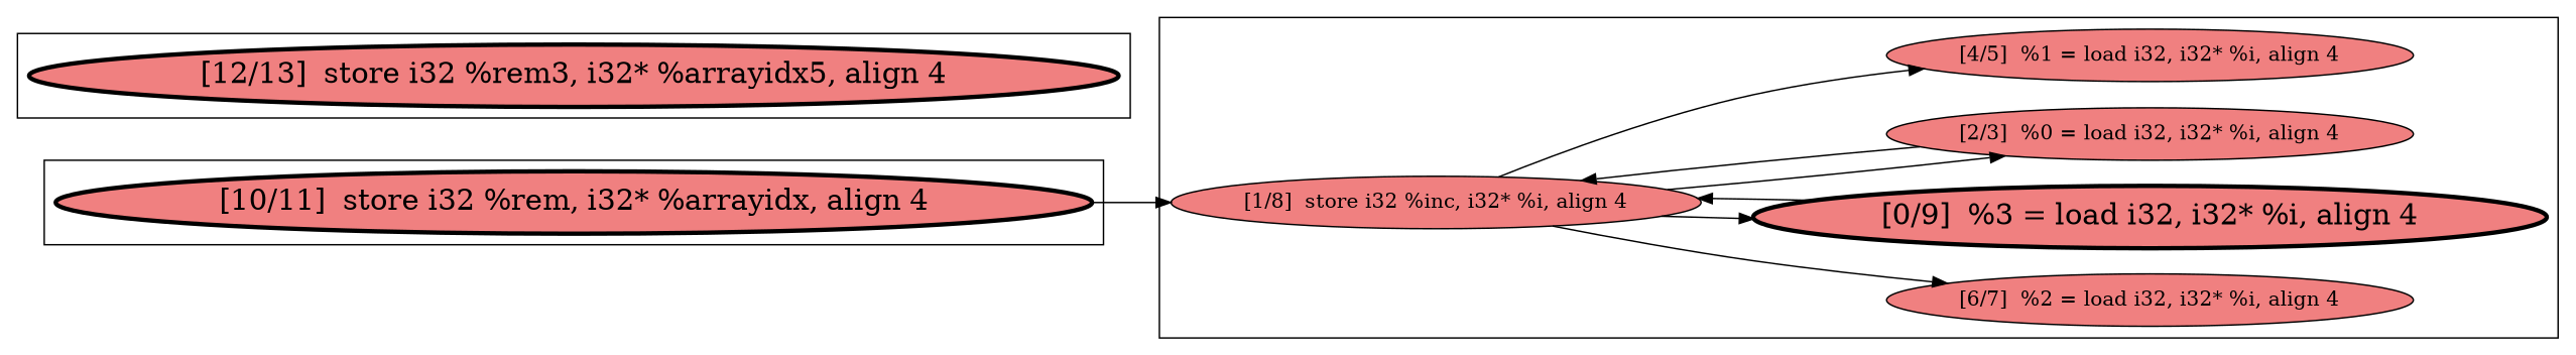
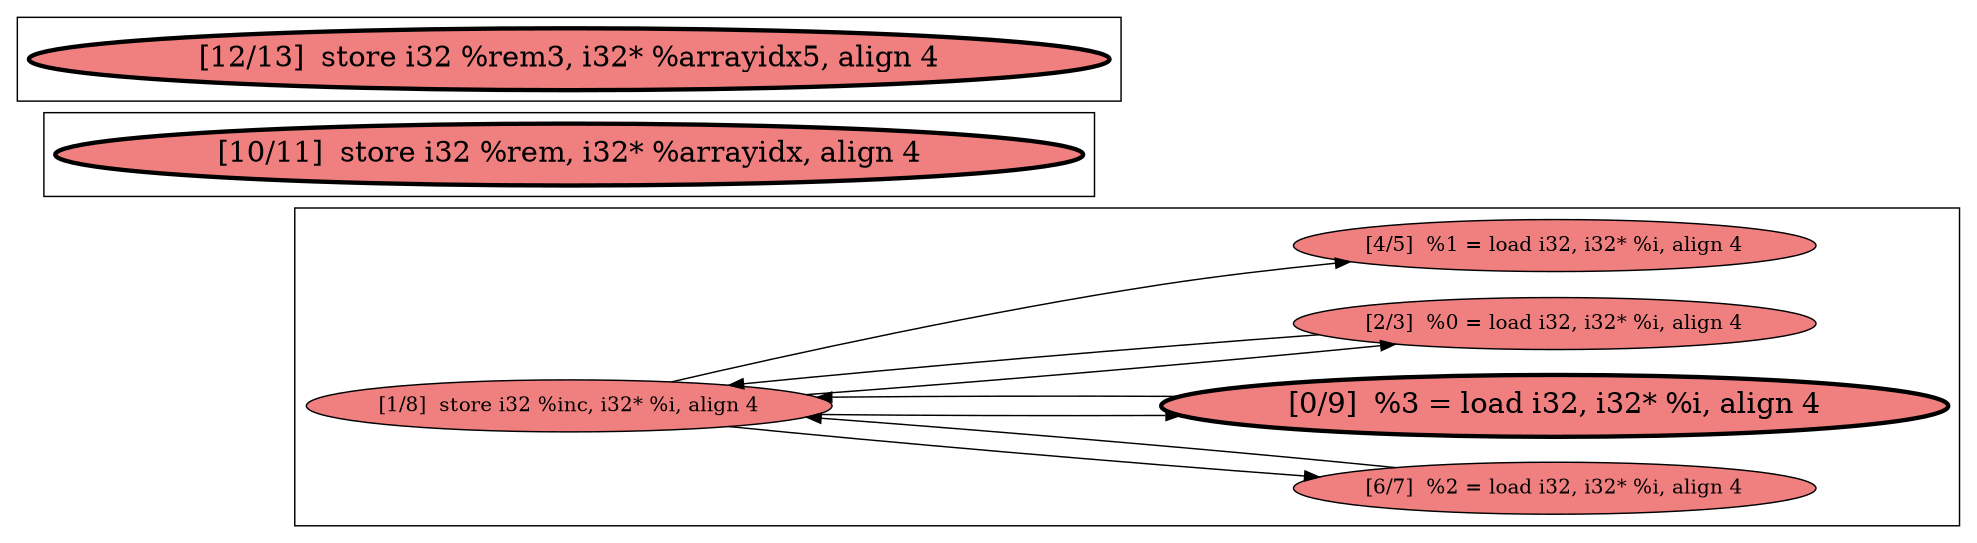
  digraph {
    rankdir=LR
    node [fillcolor=lightcoral shape=ellipse style=filled]
    n1 [label="[1/8]  store i32 %inc, i32* %i, align 4"]
    n2 [label="[6/7]  %2 = load i32, i32* %i, align 4"]
    n3 [fontsize=20 label="[0/9]  %3 = load i32, i32* %i, align 4" penwidth=3.0]
    n4 [label="[2/3]  %0 = load i32, i32* %i, align 4"]
    n5 [label="[4/5]  %1 = load i32, i32* %i, align 4"]
    n6 [fontsize=20 label="[10/11]  store i32 %rem, i32* %arrayidx, align 4" penwidth=3.0]
    n7 [fontsize=20 label="[12/13]  store i32 %rem3, i32* %arrayidx5, align 4" penwidth=3.0]
    subgraph cluster_1 {
      n1
      n2
      n3
      n4
      n5
    }
    subgraph cluster_2 {
      n6
    }
    subgraph cluster_3 {
      n7
    }
    n1 -> n2
    n1 -> n3
    n1 -> n4
    n1 -> n5
-   n6 -> n1
+   n2 -> n1
    n3 -> n1
    n4 -> n1
  }
